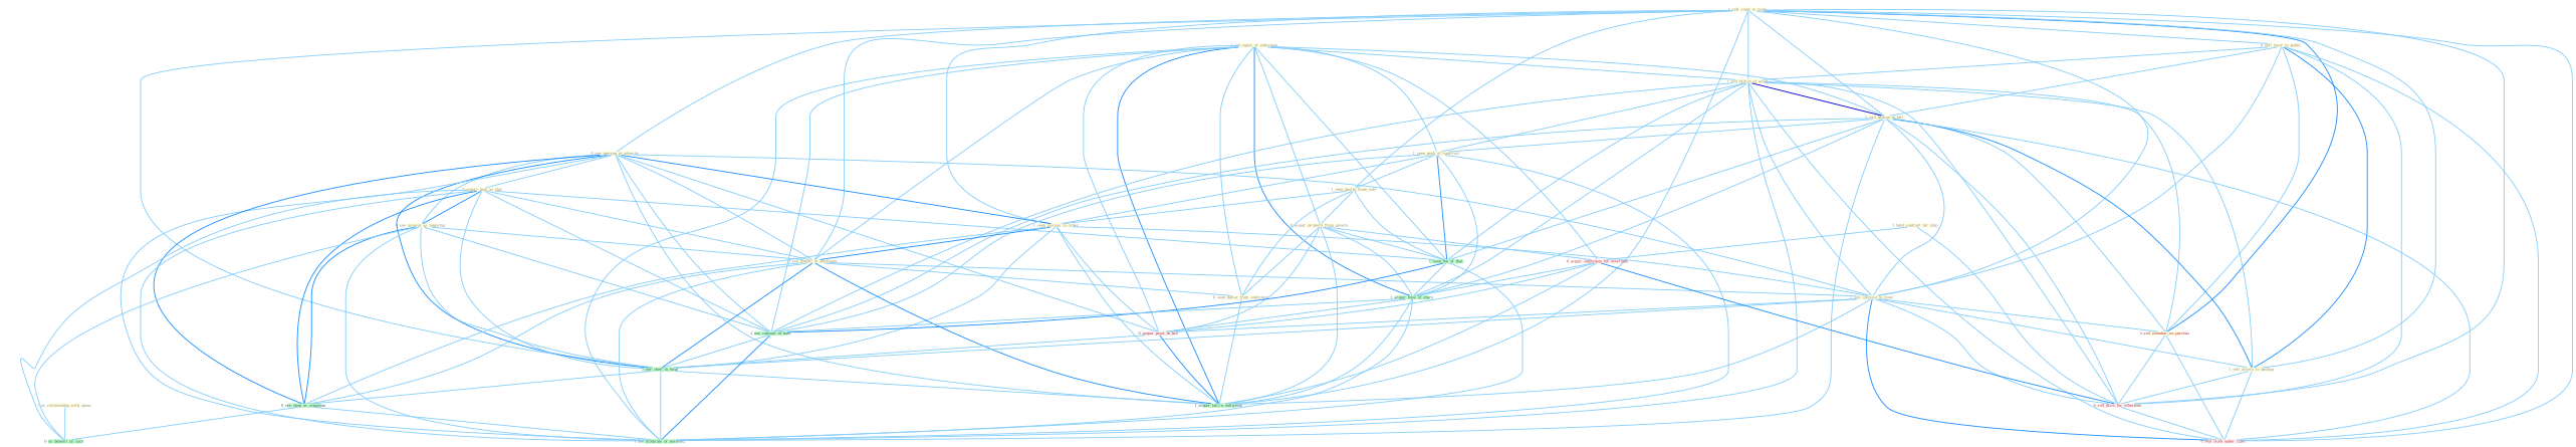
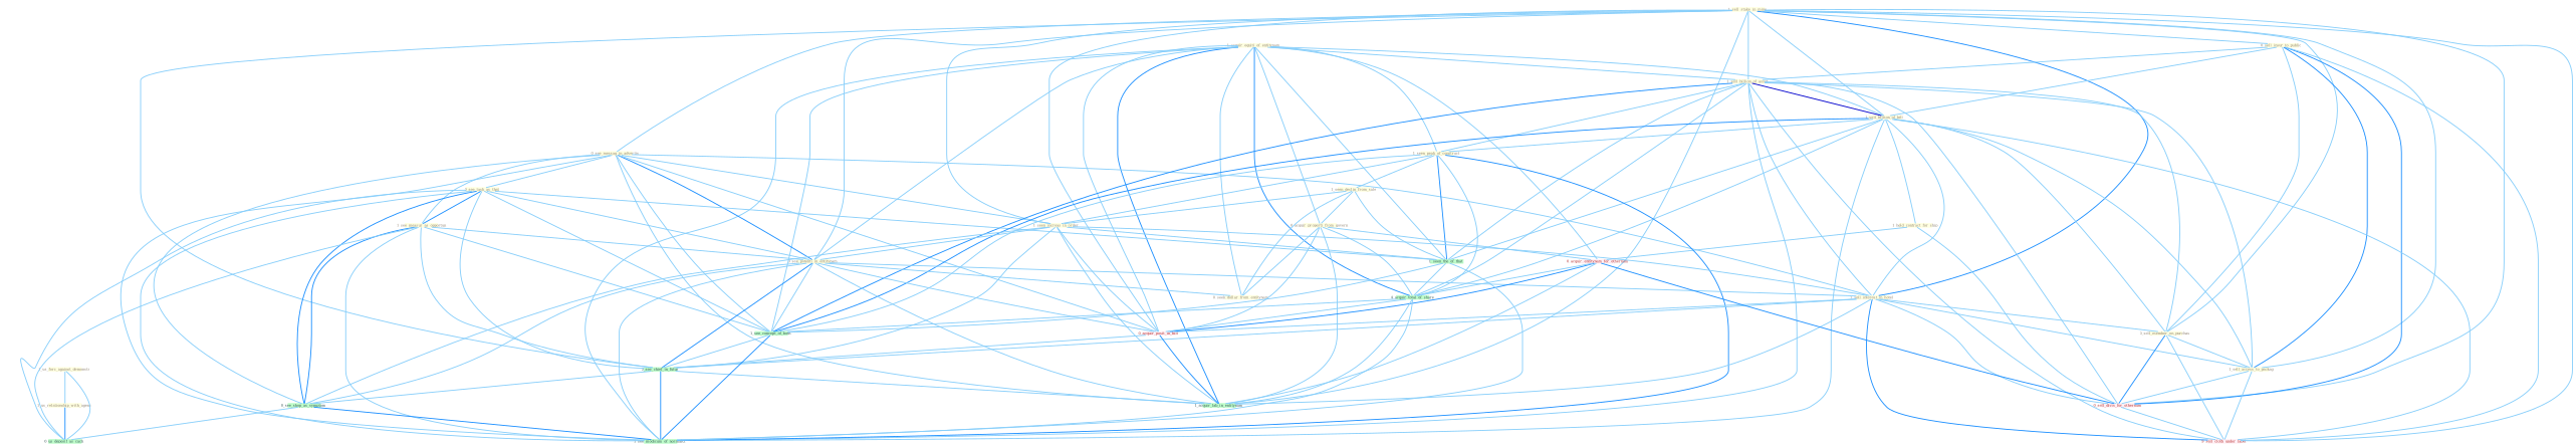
  graph {
    node [color="#ffffe0" fixedsize=true fontcolor="#8b7d6b" fontsize=4 shape=polygon style=filled]
    edge [color="#87cefa" w=1]
    "1_sell_stake_in_mine " [height=.06 width=.5]
    "0_sell_insur_to_public " [height=.06 width=.5]
-   "1_acquir_equiti_of_entitynam " [height=.06 width=.5 label="1_lab_equiti_of_entitynam"]
+   "1_acquir_equiti_of_entitynam " [height=.06 width=.5]
    "0_see_messag_in_advertis " [height=.06 width=.5]
    "1_hold_contract_for_ship " [height=.06 width=.5]
    "1_sell_billion_of_asset " [height=.06 width=.5]
-   "0_see_task_as_that " [height=.06 width=.5 label="0_acquir_task_as_that"]
+   "0_see_task_as_that " [height=.06 width=.5]
+   "1_us_forc_against_demonstr " [height=.06 width=.5]
    "1_sell_billion_of_bill " [height=.06 width=.5]
    "1_seen_peak_of_construct " [height=.06 width=.5]
    "1_seen_declin_from_sale " [height=.06 width=.5]
-   "0_see_measur_as_opportun " [height=.06 width=.5]
+   "0_see_measur_as_opportun " [height=.06 width=.5 label="1_see_measur_as_opportun"]
    "1_seen_increas_in_order " [height=.06 width=.5]
    "0_see_potenti_in_entitynam " [height=.06 width=.5]
    "0_acquir_properti_from_govern " [height=.06 width=.5]
    "0_seek_dollar_from_entitynam " [height=.06 width=.5]
    "1_sell_interest_in_hotel " [height=.06 width=.5]
-   "0_sell_member_on_purchas " [fontcolor="#b22222" height=.06 width=.5]
+   "0_sell_member_on_purchas " [height=.06 width=.5]
    "1_sell_access_to_packag " [height=.06 width=.5]
    "1_us_relationship_with_agenc " [height=.06 width=.5]
    "0_acquir_entitynam_for_othernum " [color="#fff0f5" fontcolor="#b22222" height=.06 width=.5]
    "0_sell_divis_for_othernum " [color="#fff0f5" fontcolor="#b22222" height=.06 width=.5]
-   "0_sell_cloth_under_label " [color="#fff0f5" fontcolor="#b22222" height=.06 width=.5]
+   "0_sell_cloth_under_label " [color="#fff0f5" fontcolor="#b22222" height=.06 width=.5 label="9_sell_cloth_under_label"]
    "0_acquir_posit_in_bid " [color="#fff0f5" fontcolor="#b22222" height=.06 width=.5]
    "0_see_chief_in_futur " [color="#BDFCC9" fontcolor="#2f4f4f" height=.06 width=.5]
    "1_acquir_lab_in_entitynam " [color="#BDFCC9" fontcolor="#2f4f4f" height=.06 width=.5]
    "1_seen_the_of_that " [color="#BDFCC9" fontcolor="#2f4f4f" height=.06 width=.5]
-   "1_acquir_total_of_share " [color="#BDFCC9" fontcolor="#2f4f4f" height=.06 width=.5]
+   "1_acquir_total_of_share " [color="#BDFCC9" fontcolor="#2f4f4f" height=.06 width=.5 label="4_acquir_total_of_share"]
    "1_see_concept_of_both " [color="#BDFCC9" fontcolor="#2f4f4f" height=.06 width=.5]
    "1_see_modicum_of_normalci " [color="#BDFCC9" fontcolor="#2f4f4f" height=.06 width=.5]
    "0_see_shop_as_symptom " [color="#BDFCC9" fontcolor="#2f4f4f" height=.06 width=.5]
    "0_us_deposit_as_cach " [color="#BDFCC9" fontcolor="#2f4f4f" height=.06 width=.5]
    subgraph sub_1 {
      "1_sell_stake_in_mine "
      "0_sell_insur_to_public "
      "1_acquir_equiti_of_entitynam "
      "0_see_messag_in_advertis "
      "1_hold_contract_for_ship "
      "1_sell_billion_of_asset "
      "0_see_task_as_that "
+     "1_us_forc_against_demonstr "
      "1_sell_billion_of_bill "
      "1_seen_peak_of_construct "
      "1_seen_declin_from_sale "
      "0_see_measur_as_opportun "
      "1_seen_increas_in_order "
      "0_see_potenti_in_entitynam "
      "0_acquir_properti_from_govern "
      "0_seek_dollar_from_entitynam "
      "1_sell_interest_in_hotel "
      "0_sell_member_on_purchas "
      "1_sell_access_to_packag "
      "1_us_relationship_with_agenc "
    }
    subgraph sub_2 {
      "0_acquir_entitynam_for_othernum "
      "0_sell_divis_for_othernum "
      "0_sell_cloth_under_label "
      "0_acquir_posit_in_bid "
    }
    "1_sell_stake_in_mine " -- "0_sell_insur_to_public "
    "1_sell_stake_in_mine " -- "0_see_messag_in_advertis "
    "1_sell_stake_in_mine " -- "1_sell_billion_of_asset "
    "1_sell_stake_in_mine " -- "1_sell_billion_of_bill "
    "1_sell_stake_in_mine " -- "1_seen_increas_in_order "
    "1_sell_stake_in_mine " -- "0_see_potenti_in_entitynam "
-   "1_sell_stake_in_mine " -- "1_sell_interest_in_hotel " [w=2]
-   "1_sell_stake_in_mine " -- "0_sell_member_on_purchas " [color="#1e90ff"]
+   "1_sell_stake_in_mine " -- "1_sell_interest_in_hotel " [color="#1e90ff" w=2]
+   "1_sell_stake_in_mine " -- "0_sell_member_on_purchas "
    "1_sell_stake_in_mine " -- "1_sell_access_to_packag "
    "1_sell_stake_in_mine " -- "0_sell_divis_for_othernum "
    "1_sell_stake_in_mine " -- "0_sell_cloth_under_label "
-   "1_sell_stake_in_mine " -- "1_seen_declin_from_sale "
+   "1_sell_stake_in_mine " -- "0_acquir_posit_in_bid "
    "1_sell_stake_in_mine " -- "0_see_chief_in_futur "
    "1_sell_stake_in_mine " -- "1_acquir_lab_in_entitynam "
    "0_sell_insur_to_public " -- "1_sell_billion_of_asset "
    "0_sell_insur_to_public " -- "1_sell_billion_of_bill "
-   "0_sell_insur_to_public " -- "1_sell_interest_in_hotel "
    "0_sell_insur_to_public " -- "0_sell_member_on_purchas "
    "0_sell_insur_to_public " -- "1_sell_access_to_packag " [color="#1e90ff" w=2]
-   "0_sell_insur_to_public " -- "0_sell_divis_for_othernum "
+   "0_sell_insur_to_public " -- "0_sell_divis_for_othernum " [color="#1e90ff"]
    "0_sell_insur_to_public " -- "0_sell_cloth_under_label "
    "1_acquir_equiti_of_entitynam " -- "1_sell_billion_of_asset "
    "1_acquir_equiti_of_entitynam " -- "1_sell_billion_of_bill "
    "1_acquir_equiti_of_entitynam " -- "1_seen_peak_of_construct "
    "1_acquir_equiti_of_entitynam " -- "0_see_potenti_in_entitynam "
    "1_acquir_equiti_of_entitynam " -- "0_acquir_properti_from_govern "
    "1_acquir_equiti_of_entitynam " -- "0_seek_dollar_from_entitynam "
    "1_acquir_equiti_of_entitynam " -- "0_acquir_entitynam_for_othernum "
    "1_acquir_equiti_of_entitynam " -- "0_acquir_posit_in_bid "
    "1_acquir_equiti_of_entitynam " -- "1_acquir_lab_in_entitynam " [color="#1e90ff" w=2]
    "1_acquir_equiti_of_entitynam " -- "1_seen_the_of_that "
    "1_acquir_equiti_of_entitynam " -- "1_acquir_total_of_share " [color="#1e90ff" w=2]
    "1_acquir_equiti_of_entitynam " -- "1_see_concept_of_both "
    "1_acquir_equiti_of_entitynam " -- "1_see_modicum_of_normalci "
    "0_see_messag_in_advertis " -- "0_see_task_as_that "
    "0_see_messag_in_advertis " -- "0_see_measur_as_opportun "
-   "0_see_messag_in_advertis " -- "1_seen_increas_in_order " [color="#1e90ff"]
-   "0_see_messag_in_advertis " -- "0_see_potenti_in_entitynam " [w=2]
+   "0_see_messag_in_advertis " -- "1_seen_increas_in_order "
+   "0_see_messag_in_advertis " -- "0_see_potenti_in_entitynam " [color="#1e90ff" w=2]
    "0_see_messag_in_advertis " -- "1_sell_interest_in_hotel "
    "0_see_messag_in_advertis " -- "0_acquir_posit_in_bid "
-   "0_see_messag_in_advertis " -- "0_see_chief_in_futur " [color="#1e90ff" w=2]
    "0_see_messag_in_advertis " -- "1_acquir_lab_in_entitynam "
    "0_see_messag_in_advertis " -- "1_see_concept_of_both "
    "0_see_messag_in_advertis " -- "1_see_modicum_of_normalci "
-   "0_see_messag_in_advertis " -- "0_see_shop_as_symptom " [color="#1e90ff"]
+   "0_see_messag_in_advertis " -- "0_see_shop_as_symptom "
    "1_hold_contract_for_ship " -- "0_acquir_entitynam_for_othernum "
    "1_hold_contract_for_ship " -- "0_sell_divis_for_othernum "
    "1_sell_billion_of_asset " -- "1_sell_billion_of_bill " [color="#0000cd" w=3]
    "1_sell_billion_of_asset " -- "1_seen_peak_of_construct "
    "1_sell_billion_of_asset " -- "1_sell_interest_in_hotel "
    "1_sell_billion_of_asset " -- "0_sell_member_on_purchas "
    "1_sell_billion_of_asset " -- "1_sell_access_to_packag "
    "1_sell_billion_of_asset " -- "0_sell_divis_for_othernum "
    "1_sell_billion_of_asset " -- "0_sell_cloth_under_label "
    "1_sell_billion_of_asset " -- "1_seen_the_of_that "
    "1_sell_billion_of_asset " -- "1_acquir_total_of_share "
-   "1_sell_billion_of_asset " -- "1_see_concept_of_both "
+   "1_sell_billion_of_asset " -- "1_see_concept_of_both " [color="#1e90ff"]
    "1_sell_billion_of_asset " -- "1_see_modicum_of_normalci "
    "0_see_task_as_that " -- "0_see_measur_as_opportun " [color="#1e90ff" w=2]
    "0_see_task_as_that " -- "0_see_potenti_in_entitynam "
    "0_see_task_as_that " -- "0_see_chief_in_futur "
    "0_see_task_as_that " -- "1_seen_the_of_that "
    "0_see_task_as_that " -- "1_see_concept_of_both "
    "0_see_task_as_that " -- "1_see_modicum_of_normalci "
    "0_see_task_as_that " -- "0_see_shop_as_symptom " [color="#1e90ff" w=2]
    "0_see_task_as_that " -- "0_us_deposit_as_cach "
+   "1_us_forc_against_demonstr " -- "1_us_relationship_with_agenc "
+   "1_us_forc_against_demonstr " -- "0_us_deposit_as_cach "
    "1_sell_billion_of_bill " -- "1_seen_peak_of_construct "
    "1_sell_billion_of_bill " -- "1_sell_interest_in_hotel "
    "1_sell_billion_of_bill " -- "0_sell_member_on_purchas "
-   "1_sell_billion_of_bill " -- "1_sell_access_to_packag " [color="#1e90ff"]
-   "1_sell_billion_of_bill " -- "0_sell_divis_for_othernum "
+   "1_sell_billion_of_bill " -- "1_sell_access_to_packag "
+   "1_sell_billion_of_bill " -- "1_hold_contract_for_ship "
    "1_sell_billion_of_bill " -- "0_sell_cloth_under_label "
    "1_sell_billion_of_bill " -- "1_seen_the_of_that "
    "1_sell_billion_of_bill " -- "1_acquir_total_of_share "
-   "1_sell_billion_of_bill " -- "1_see_concept_of_both "
+   "1_sell_billion_of_bill " -- "1_see_concept_of_both " [color="#1e90ff"]
    "1_sell_billion_of_bill " -- "1_see_modicum_of_normalci "
    "1_seen_peak_of_construct " -- "1_seen_declin_from_sale "
    "1_seen_peak_of_construct " -- "1_seen_increas_in_order "
    "1_seen_peak_of_construct " -- "1_seen_the_of_that " [color="#1e90ff" w=2]
    "1_seen_peak_of_construct " -- "1_acquir_total_of_share "
    "1_seen_peak_of_construct " -- "1_see_concept_of_both "
-   "1_seen_peak_of_construct " -- "1_see_modicum_of_normalci "
+   "1_seen_peak_of_construct " -- "1_see_modicum_of_normalci " [color="#1e90ff"]
    "1_seen_declin_from_sale " -- "1_seen_increas_in_order "
    "1_seen_declin_from_sale " -- "0_acquir_properti_from_govern "
    "1_seen_declin_from_sale " -- "0_seek_dollar_from_entitynam "
    "1_seen_declin_from_sale " -- "1_seen_the_of_that "
    "0_see_measur_as_opportun " -- "0_see_potenti_in_entitynam "
    "0_see_measur_as_opportun " -- "0_see_chief_in_futur "
    "0_see_measur_as_opportun " -- "1_see_concept_of_both "
    "0_see_measur_as_opportun " -- "1_see_modicum_of_normalci "
    "0_see_measur_as_opportun " -- "0_see_shop_as_symptom " [color="#1e90ff" w=2]
    "0_see_measur_as_opportun " -- "0_us_deposit_as_cach "
-   "1_seen_increas_in_order " -- "0_see_potenti_in_entitynam " [color="#1e90ff"]
+   "1_seen_increas_in_order " -- "0_see_potenti_in_entitynam "
    "1_seen_increas_in_order " -- "1_sell_interest_in_hotel "
    "1_seen_increas_in_order " -- "0_acquir_posit_in_bid "
    "1_seen_increas_in_order " -- "0_see_chief_in_futur "
    "1_seen_increas_in_order " -- "1_acquir_lab_in_entitynam "
-   "0_acquir_properti_from_govern " -- "1_seen_the_of_that "
+   "1_seen_increas_in_order " -- "1_seen_the_of_that "
    "1_seen_increas_in_order " -- "0_see_shop_as_symptom "
    "0_see_potenti_in_entitynam " -- "0_seek_dollar_from_entitynam "
    "0_see_potenti_in_entitynam " -- "1_sell_interest_in_hotel "
+   "0_see_potenti_in_entitynam " -- "0_acquir_posit_in_bid "
    "0_see_potenti_in_entitynam " -- "0_see_chief_in_futur " [color="#1e90ff" w=2]
-   "0_see_potenti_in_entitynam " -- "1_acquir_lab_in_entitynam " [color="#1e90ff" w=2]
+   "0_see_potenti_in_entitynam " -- "1_acquir_lab_in_entitynam " [w=2]
+   "0_see_potenti_in_entitynam " -- "1_see_concept_of_both "
    "0_see_potenti_in_entitynam " -- "1_see_modicum_of_normalci "
    "0_see_potenti_in_entitynam " -- "0_see_shop_as_symptom "
    "0_acquir_properti_from_govern " -- "0_seek_dollar_from_entitynam "
    "0_acquir_properti_from_govern " -- "0_acquir_entitynam_for_othernum "
    "0_acquir_properti_from_govern " -- "0_acquir_posit_in_bid "
    "0_acquir_properti_from_govern " -- "1_acquir_lab_in_entitynam "
    "0_acquir_properti_from_govern " -- "1_acquir_total_of_share "
-   "0_seek_dollar_from_entitynam " -- "1_acquir_lab_in_entitynam "
    "1_sell_interest_in_hotel " -- "0_sell_member_on_purchas "
    "1_sell_interest_in_hotel " -- "1_sell_access_to_packag "
    "1_sell_interest_in_hotel " -- "0_sell_divis_for_othernum "
    "1_sell_interest_in_hotel " -- "0_sell_cloth_under_label " [color="#1e90ff"]
    "1_sell_interest_in_hotel " -- "0_acquir_posit_in_bid "
    "1_sell_interest_in_hotel " -- "0_see_chief_in_futur "
    "1_sell_interest_in_hotel " -- "1_acquir_lab_in_entitynam "
-   "0_sell_member_on_purchas " -- "0_sell_divis_for_othernum "
+   "0_sell_member_on_purchas " -- "1_sell_access_to_packag "
+   "0_sell_member_on_purchas " -- "0_sell_divis_for_othernum " [color="#1e90ff"]
    "0_sell_member_on_purchas " -- "0_sell_cloth_under_label "
    "1_sell_access_to_packag " -- "0_sell_divis_for_othernum "
    "1_sell_access_to_packag " -- "0_sell_cloth_under_label "
-   "1_us_relationship_with_agenc " -- "0_us_deposit_as_cach "
+   "1_us_relationship_with_agenc " -- "0_us_deposit_as_cach " [color="#1e90ff"]
    "0_acquir_entitynam_for_othernum " -- "0_sell_divis_for_othernum " [color="#1e90ff" w=2]
-   "0_acquir_entitynam_for_othernum " -- "0_acquir_posit_in_bid "
+   "0_acquir_entitynam_for_othernum " -- "0_acquir_posit_in_bid " [color="#1e90ff"]
    "0_acquir_entitynam_for_othernum " -- "1_acquir_lab_in_entitynam "
    "0_acquir_entitynam_for_othernum " -- "1_acquir_total_of_share "
    "0_sell_divis_for_othernum " -- "0_sell_cloth_under_label "
    "0_acquir_posit_in_bid " -- "0_see_chief_in_futur "
    "0_acquir_posit_in_bid " -- "1_acquir_lab_in_entitynam " [color="#1e90ff" w=2]
    "0_see_chief_in_futur " -- "1_acquir_lab_in_entitynam "
-   "0_see_chief_in_futur " -- "1_see_modicum_of_normalci "
+   "0_see_chief_in_futur " -- "1_see_modicum_of_normalci " [color="#1e90ff"]
    "0_see_chief_in_futur " -- "0_see_shop_as_symptom "
    "1_seen_the_of_that " -- "1_acquir_total_of_share "
-   "1_seen_the_of_that " -- "1_see_concept_of_both " [color="#1e90ff"]
+   "1_seen_the_of_that " -- "1_see_concept_of_both "
    "1_seen_the_of_that " -- "1_see_modicum_of_normalci "
    "1_acquir_total_of_share " -- "0_acquir_posit_in_bid "
    "1_acquir_total_of_share " -- "1_acquir_lab_in_entitynam "
    "1_acquir_total_of_share " -- "1_see_concept_of_both "
    "1_acquir_total_of_share " -- "1_see_modicum_of_normalci "
    "1_see_concept_of_both " -- "0_see_chief_in_futur "
    "1_see_concept_of_both " -- "1_see_modicum_of_normalci " [color="#1e90ff" w=2]
-   "0_see_shop_as_symptom " -- "1_see_modicum_of_normalci "
+   "0_see_shop_as_symptom " -- "1_see_modicum_of_normalci " [color="#1e90ff"]
    "0_see_shop_as_symptom " -- "0_us_deposit_as_cach "
  }
